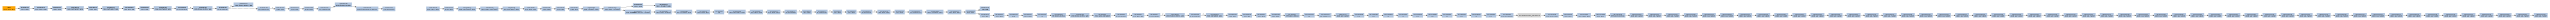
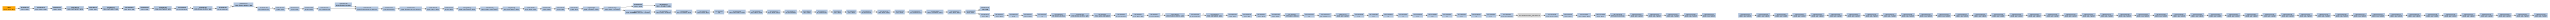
  digraph {
    fontname="Comic Neue"
    rankdir=LR
    node [color=lightsteelblue fillcolor=lightsteelblue fontname="Comic Neue" shape=rectangle style=filled]
    edge [color="#000000" fontname="Comic Neue"]
    n1 [color=lightgrey fillcolor=orange label="start\nmovl %edi, %edi"]
    n2 [label="0x71ab1275\npushl %ebp"]
    n3 [label="0x71ab1276\nmovl %esp, %ebp"]
    n4 [label="0x71ab1278\npushl %ebx"]
    n5 [label="0x71ab1279\nmovl 0x8(%ebp), %ebx"]
    n6 [label="0x71ab127c\npushl %esi"]
    n7 [label="0x71ab127d\nmovl 0xc(%ebp), %esi"]
    n8 [label="0x71ab1280\ntestl %esi, %esi"]
    n9 [label="0x71ab1282\npushl %edi"]
    n10 [label="0x71ab1283\nmovl 0x10(%ebp), %edi"]
    n11 [label="0x71ab1286\nje 0x71ab9626"]
    n12 [label="0x71ab128c\ncmpl $0x1<UINT8>, %esi"]
    n13 [label="0x71ab128f\nje 0x71ab1296"]
    n14 [label="0x71ab1291\ncmpl $0x2<UINT8>, %esi"]
    n15 [label="0x71ab1294\njne 0x71ab12b3"]
    n16 [label="0x71ab12b3\npushl %edi"]
    n17 [label="0x71ab12b4\npushl %esi"]
    n18 [label="0x71ab12b5\npushl %ebx"]
    n19 [label="0x71ab12b6\ncall 0x71ab12df"]
    n20 [label="0x71ab12df\npushl $0x30<UINT8>"]
    n21 [label="0x71ab12e1\npushl $0x71ab1310<UINT32>"]
    n22 [label="0x71ab12e6\ncall 0x71ab11e0"]
+   n23 [label="0x71ab11e0\npushl $0x71ac24c7<UINT32>"]
    n24 [label="0x71ab11e5\nmovl %fs:0, %eax"]
    n25 [label="0x71ab11eb\npushl %eax"]
    n26 [label="0x71ab11ec\nmovl 0x10(%esp), %eax"]
    n27 [label="0x71ab11f0\nmovl %ebp, 0x10(%esp)"]
    n28 [label="0x71ab11f4\nleal 0x10(%esp), %ebp"]
    n29 [label="0x71ab11f8\nsubl %eax, %esp"]
    n30 [label="0x71ab11fa\npushl %ebx"]
    n31 [label="0x71ab11fb\npushl %esi"]
    n32 [label="0x71ab11fc\npushl %edi"]
    n33 [label="0x71ab11fd\nmovl -8(%ebp), %eax"]
    n34 [label="0x71ab1200\nmovl %esp, -24(%ebp)"]
    n35 [label="0x71ab1203\npushl %eax"]
    n36 [label="0x71ab1207\nmovl $0xffffffff<UINT32>, -4(%ebp)"]
    n37 [label="0x71ab1204\nmovl -4(%ebp), %eax"]
    n38 [label="0x71ab120e\nmovl %eax, -8(%ebp)"]
    n39 [label="0x71ab1211\nleal -16(%ebp), %eax"]
    n40 [label="0x71ab1214\nmovl %eax, %fs:0"]
    n41 [label="0x71ab121a\nret"]
    n42 [label="0x71ab12eb\nmovl 0xc(%ebp), %eax"]
    n43 [label="0x71ab12ee\nxorl %ebx, %ebx"]
    n44 [label="0x71ab12f0\nsubl %ebx, %eax"]
    n45 [label="0x71ab12f2\nje 0x71ab95b0"]
    n46 [label="0x71ab12f8\ndecl %eax"]
    n47 [label="0x71ab12f9\nje 0x71ab2cfa"]
    n48 [label="0x71ab12ff\ndecl %eax"]
    n49 [label="0x71ab1300\ndecl %eax"]
    n50 [label="0x71ab1301\nje 0x71ab1361"]
    n51 [label="0x71ab1303\nxorl %eax, %eax"]
    n52 [label="0x71ab1305\nincl %eax"]
    n53 [label="0x71ab1306\ncall 0x71ab1220"]
    n54 [label="0x71ab1220\nmovl -16(%ebp), %ecx"]
    n55 [label="0x71ab1223\nmovl %ecx, %fs:0"]
    n56 [label="0x71ab122a\npopl %ecx"]
    n57 [label="0x71ab122b\npopl %edi"]
    n58 [label="0x71ab122c\npopl %esi"]
    n59 [label="0x71ab122d\npopl %ebx"]
    n60 [label="0x71ab122e\nleave "]
    n61 [label="0x71ab122f\npushl %ecx"]
    n62 [label="0x71ab1230\nret"]
    n63 [label="0x71ab130b\nret $0xc<UINT16>"]
    n64 [label="0x71ab12bb\ncmpl $0x1<UINT8>, %esi"]
    n65 [label="0x71ab12be\nmovl %eax, 0xc(%ebp)"]
    n66 [label="0x71ab12c1\nje 0x71ab2ced"]
    n67 [label="0x71ab12c7\ntestl %esi, %esi"]
    n68 [label="0x71ab12c9\nje 0x71ab1322"]
    n69 [label="0x71ab12cb\ncmpl $0x3<UINT8>, %esi"]
    n70 [label="0x71ab12ce\nje 0x71ab1322"]
    n71 [label="0x71ab12d0\nmovl 0xc(%ebp), %eax"]
    n72 [label="0x71ab12d3\npopl %edi"]
    n73 [label="0x71ab12d4\npopl %esi"]
    n74 [label="0x71ab12d5\npopl %ebx"]
    n75 [label="0x71ab12d6\npopl %ebp"]
    n76 [label="0x71ab12d7\nret $0xc<UINT16>"]
    n77 [label="0x7c8000c0\nnop "]
    n78 [label="0x7c8000c1\ncall 0x63d7f9f4"]
    n79 [label="0x63d7f9f4\naddb %al, (%eax)"]
    n80 [label="0x7c839aa8\nint3 "]
    n81 [label="0x7c839aa9\nint3 "]
    n82 [label="0x7c839aaa\nint3 "]
    n83 [label="0x7c839aab\nint3 "]
    n84 [label="0x7c839aac\nint3 "]
    n85 [label="0x7c839aad\nint3 "]
    n86 [label="0x7c839aae\nint3 "]
    n87 [label="0x7c839aaf\nint3 "]
    n88 [label="0x7c839ab0\nint3 "]
    n89 [label="0x7c839ab1\nint3 "]
    n90 [label="0x7c839ab2\njmp 0x7c801e1a"]
    n91 [color=lightgrey fillcolor=lightgrey label="TerminateProcess@kernel32.dll"]
    n92 [label="0x7c9032a8\nmovl %fs:0, %esp"]
    n93 [label="0x7c9032af\npopl %fs:0"]
    n94 [label="0x7c9032b6\nmovl %ebp, %esp"]
    n95 [label="0x7c9032b8\npopl %ebp"]
    n96 [label="0x7c9032b9\nret $0x14<UINT16>"]
    n97 [label="0x00000000\naddb %al, (%eax)"]
    n98 [label="0x00000002\naddb %al, (%eax)"]
    n99 [label="0x00000004\naddb %al, (%eax)"]
    n100 [label="0x00000006\naddb %al, (%eax)"]
    n101 [label="0x00000008\naddb %al, (%eax)"]
-   n102 [label="0x0000000a\naddb %al, (%eax)"]
    n103 [label="0x0000000c\naddb %al, (%eax)"]
    n104 [label="0x0000000e\naddb %al, (%eax)"]
    n105 [label="0x00000010\naddb %al, (%eax)"]
    n106 [label="0x00000012\naddb %al, (%eax)"]
    n107 [label="0x00000014\naddb %al, (%eax)"]
    n108 [label="0x00000016\naddb %al, (%eax)"]
    n109 [label="0x00000018\naddb %al, (%eax)"]
    n110 [label="0x0000001a\naddb %al, (%eax)"]
    n111 [label="0x0000001c\naddb %al, (%eax)"]
    n112 [label="0x0000001e\naddb %al, (%eax)"]
    n113 [label="0x00000020\naddb %al, (%eax)"]
    n114 [label="0x00000022\naddb %al, (%eax)"]
    n115 [label="0x00000024\naddb %al, (%eax)"]
    n116 [label="0x00000026\naddb %al, (%eax)"]
    n117 [label="0x00000028\naddb %al, (%eax)"]
    n118 [label="0x0000002a\naddb %al, (%eax)"]
    n119 [label="0x0000002c\naddb %al, (%eax)"]
    n120 [label="0x0000002e\naddb %al, (%eax)"]
    n121 [label="0x00000030\naddb %al, (%eax)"]
    n122 [label="0x00000032\naddb %al, (%eax)"]
    n123 [label="0x00000034\naddb %al, (%eax)"]
    n124 [label="0x00000036\naddb %al, (%eax)"]
    n125 [label="0x00000038\naddb %al, (%eax)"]
    n126 [label="0x0000003a\naddb %al, (%eax)"]
    n127 [label="0x0000003c\naddb %al, (%eax)"]
    n128 [label="0x0000003e\naddb %al, (%eax)"]
    n129 [label="0x00000040\naddb %al, (%eax)"]
    n130 [label="0x00000042\naddb %al, (%eax)"]
    n131 [label="0x00000044\naddb %al, (%eax)"]
    n132 [label="0x00000046\naddb %al, (%eax)"]
    n133 [label="0x00000048\naddb %al, (%eax)"]
    n134 [label="0x0000004a\naddb %al, (%eax)"]
    n135 [label="0x0000004c\naddb %al, (%eax)"]
    n136 [label="0x0000004e\naddb %al, (%eax)"]
    n137 [label="0x00000050\naddb %al, (%eax)"]
    n138 [label="0x00000052\naddb %al, (%eax)"]
    n139 [label="0x00000054\naddb %al, (%eax)"]
    n140 [label="0x00000056\naddb %al, (%eax)"]
    n141 [label="0x00000058\naddb %al, (%eax)"]
    n142 [label="0x0000005a\naddb %al, (%eax)"]
    n143 [label="0x0000005c\naddb %al, (%eax)"]
    n144 [label="0x0000005e\naddb %al, (%eax)"]
    n145 [label="0x00000060\naddb %al, (%eax)"]
    n146 [label="0x00000062\naddb %al, (%eax)"]
    n147 [label="0x00000064\naddb %al, (%eax)"]
    n1 -> n2
    n2 -> n3
    n3 -> n4
    n4 -> n5
    n5 -> n6
    n6 -> n7
    n7 -> n8
    n8 -> n9
    n9 -> n10
    n10 -> n11
    n11 -> n12 [label=F]
    n12 -> n13
    n13 -> n14 [label=F]
-   n13 -> n15
+   n14 -> n15
    n15 -> n16 [label=T]
    n16 -> n17
    n17 -> n18
    n18 -> n19
-   n19 -> n20
+   n19 -> n21
    n20 -> n21
    n21 -> n22
+   n22 -> n23
+   n23 -> n24
    n24 -> n25
    n25 -> n26
    n26 -> n27
    n27 -> n28
    n28 -> n29
    n29 -> n30
    n30 -> n31
    n31 -> n32
    n32 -> n33
    n33 -> n34
    n34 -> n35
    n34 -> n36
    n35 -> n37
    n36 -> n38
    n38 -> n39
    n39 -> n40
    n40 -> n41
    n41 -> n42
    n42 -> n43
    n43 -> n44
    n44 -> n45
    n45 -> n46 [label=F]
    n46 -> n47
    n47 -> n48 [label=F]
    n48 -> n49
    n49 -> n50
    n50 -> n51 [label=F]
    n51 -> n52
    n52 -> n53
    n53 -> n54
    n54 -> n55
    n55 -> n56
    n56 -> n57
    n56 -> n58
    n58 -> n59
    n59 -> n60
    n60 -> n61
    n61 -> n62
    n62 -> n63
    n63 -> n64
    n64 -> n65
    n65 -> n66
    n66 -> n67 [label=F]
    n67 -> n68
    n68 -> n69 [label=F]
    n69 -> n70
    n70 -> n71 [label=F]
    n71 -> n72
    n72 -> n73
    n73 -> n74
    n74 -> n75
    n75 -> n76
    n76 -> n77
    n77 -> n78
    n78 -> n79
    n79 -> n80
    n80 -> n81
    n81 -> n82
    n82 -> n83
    n83 -> n84
    n84 -> n85
    n85 -> n86
    n86 -> n87
    n87 -> n88
    n88 -> n89
    n89 -> n90
    n90 -> n91
    n91 -> n92
    n92 -> n93
    n93 -> n94
    n94 -> n95
    n95 -> n96
    n96 -> n97
    n97 -> n98
    n98 -> n99
    n99 -> n100
    n100 -> n101
-   n101 -> n102
-   n102 -> n103
    n103 -> n104
    n104 -> n105
    n105 -> n106
    n106 -> n107
    n107 -> n108
    n108 -> n109
    n109 -> n110
    n110 -> n111
    n111 -> n112
    n112 -> n113
    n113 -> n114
    n114 -> n115
    n115 -> n116
    n116 -> n117
    n117 -> n118
    n118 -> n119
    n119 -> n120
    n120 -> n121
    n121 -> n122
    n122 -> n123
    n123 -> n124
    n124 -> n125
    n125 -> n126
    n126 -> n127
    n127 -> n128
    n128 -> n129
    n129 -> n130
    n130 -> n131
    n131 -> n132
    n132 -> n133
    n133 -> n134
    n134 -> n135
    n135 -> n136
    n136 -> n137
    n137 -> n138
    n138 -> n139
    n139 -> n140
    n140 -> n141
    n141 -> n142
    n142 -> n143
    n143 -> n144
    n144 -> n145
    n145 -> n146
    n146 -> n147
  }
